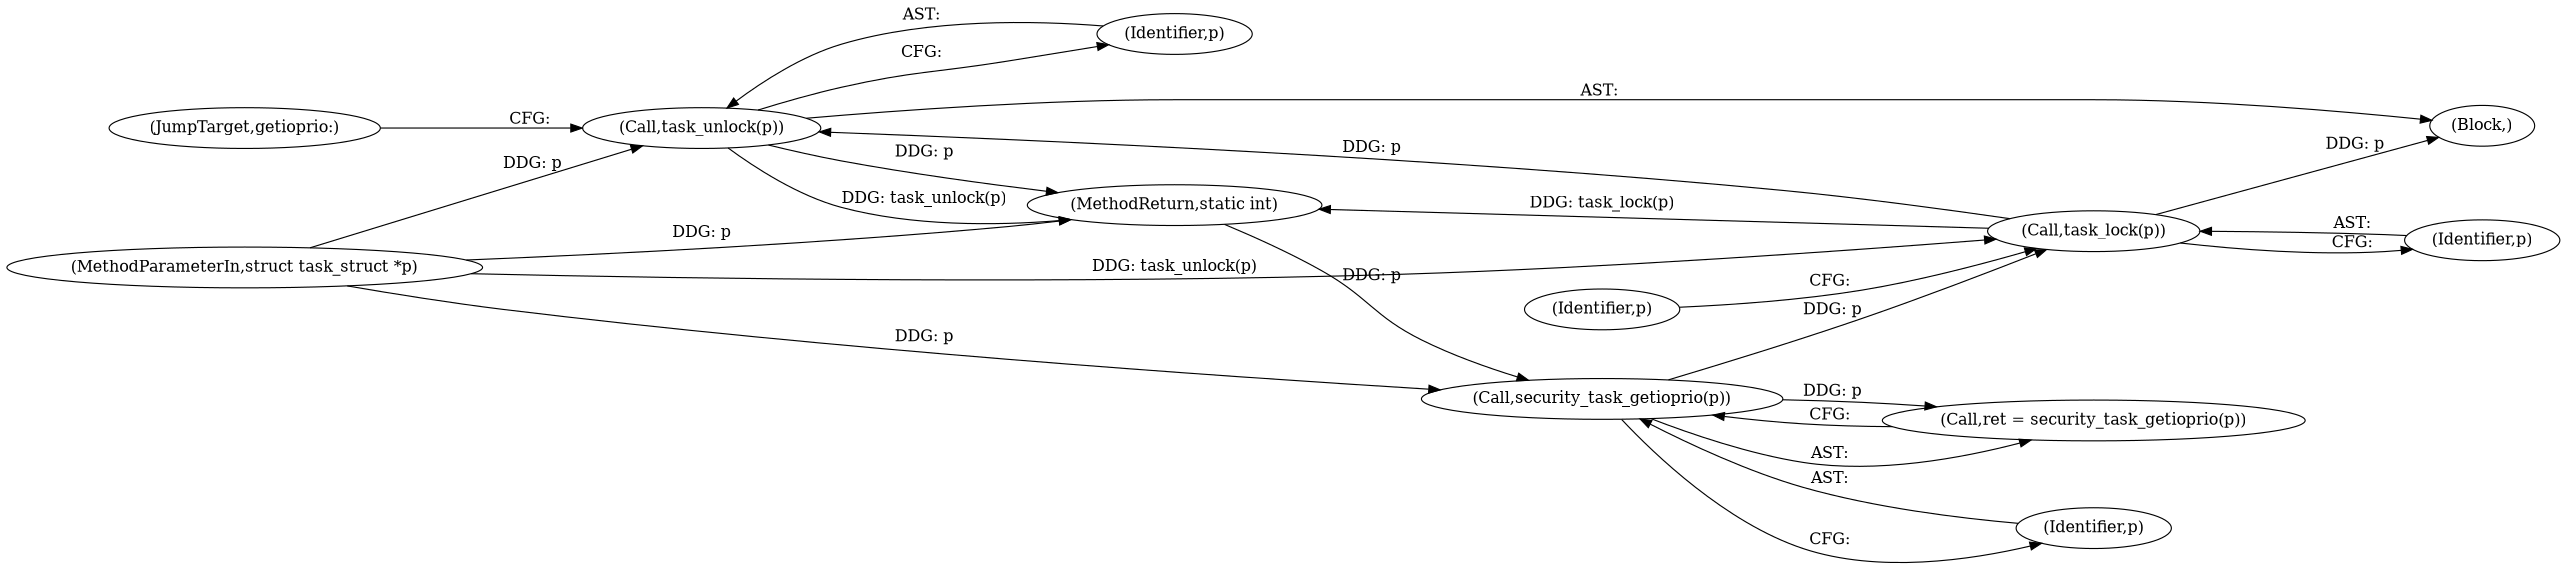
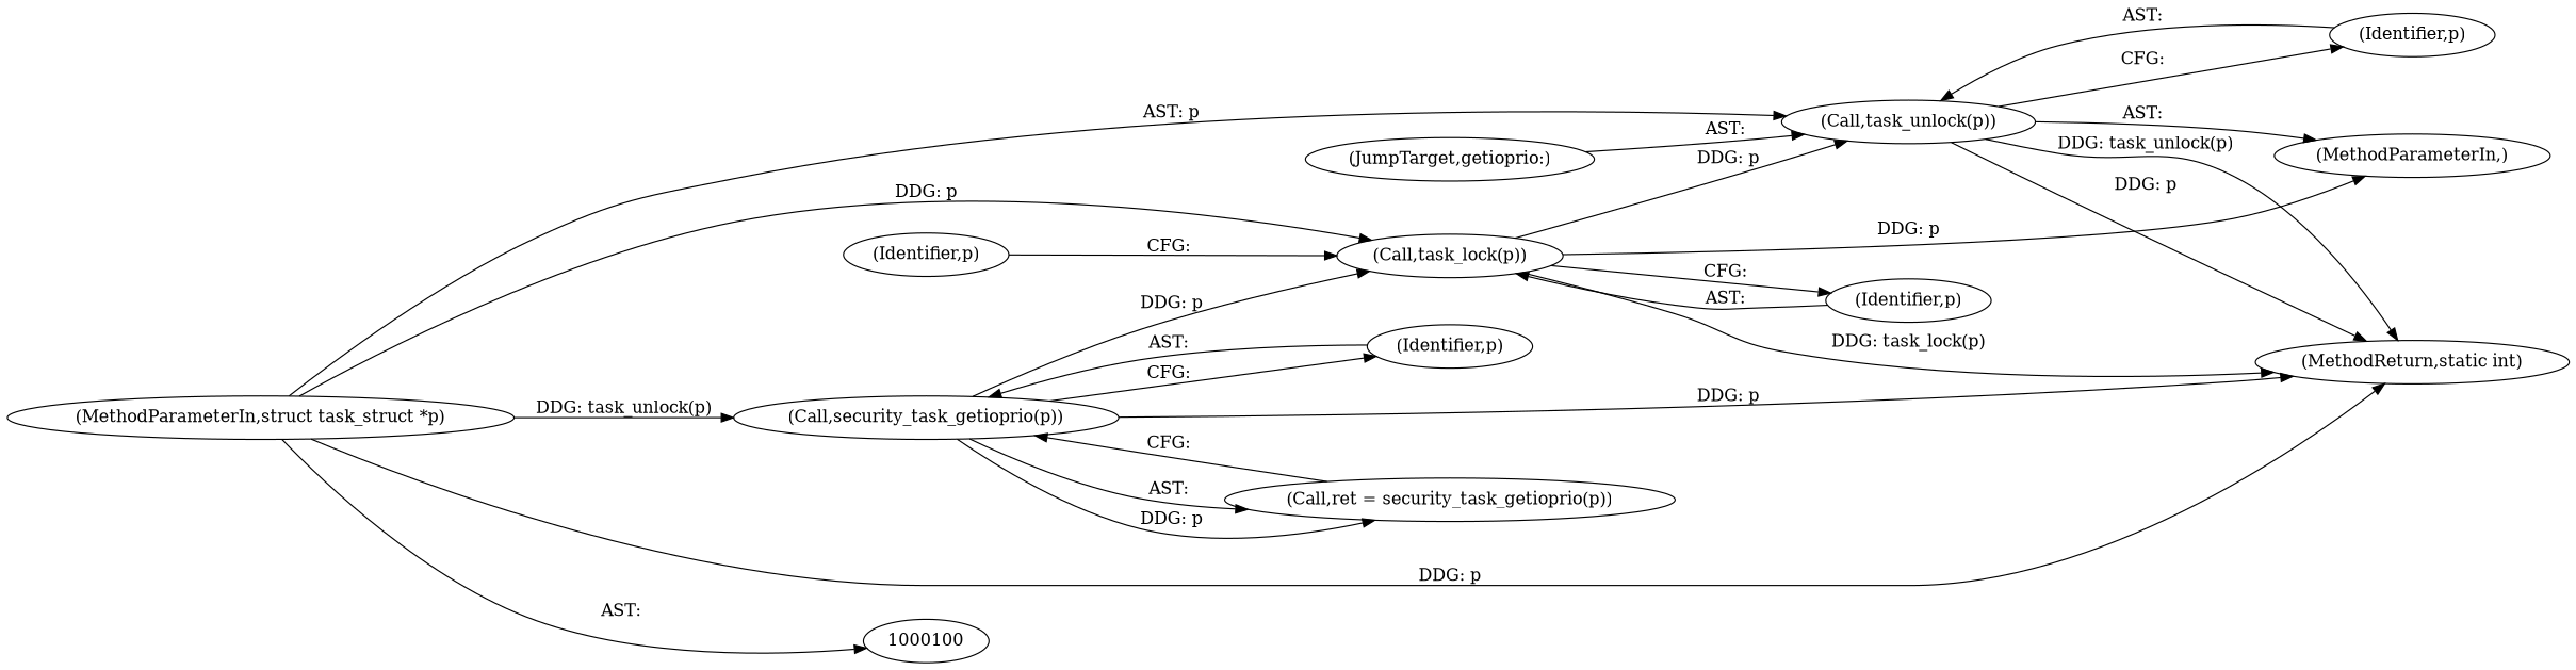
  digraph {
    rankdir=LR
    n1 [label="(Call,task_unlock(p))"]
-   n2 [label="(Block,)"]
+   n2 [label="(MethodParameterIn,)"]
    n3 [label="(Identifier,p)"]
    n4 [label="(MethodReturn,static int)"]
    n5 [label="(Call,task_lock(p))"]
    n6 [label="(Identifier,p)"]
    n7 [label="(Call,security_task_getioprio(p))"]
    n8 [label="(Call,ret = security_task_getioprio(p))"]
    n9 [label="(Identifier,p)"]
    n10 [label="(MethodParameterIn,struct task_struct *p)"]
+   1000100
    n12 [label="(JumpTarget,getioprio:)"]
    n13 [label="(Identifier,p)"]
    n1 -> n2 [label="AST: "]
    n1 -> n3 [label="CFG: "]
    n1 -> n4 [label="DDG: p"]
    n1 -> n4 [label="DDG: task_unlock(p)"]
    n3 -> n1 [label="AST: "]
    n5 -> n1 [label="DDG: p"]
    n5 -> n2 [label="DDG: p"]
    n5 -> n4 [label="DDG: task_lock(p)"]
    n5 -> n6 [label="CFG: "]
    n6 -> n5 [label="AST: "]
-   n4 -> n7 [label="DDG: p"]
+   n7 -> n4 [label="DDG: p"]
    n7 -> n5 [label="DDG: p"]
    n7 -> n8 [label="AST: "]
    n7 -> n8 [label="DDG: p"]
    n7 -> n9 [label="CFG: "]
    n8 -> n7 [label="CFG: "]
    n9 -> n7 [label="AST: "]
-   n10 -> n1 [label="DDG: p"]
+   n10 -> n1 [label="AST: p"]
    n10 -> n4 [label="DDG: p"]
-   n10 -> n5 [label="DDG: task_unlock(p)"]
-   n10 -> n7 [label="DDG: p"]
-   n12 -> n1 [label="CFG: "]
+   n10 -> n5 [label="DDG: p"]
+   n10 -> n7 [label="DDG: task_unlock(p)"]
+   n10 -> 1000100 [label="AST: "]
+   n12 -> n1 [label="AST: "]
    n13 -> n5 [label="CFG: "]
  }
